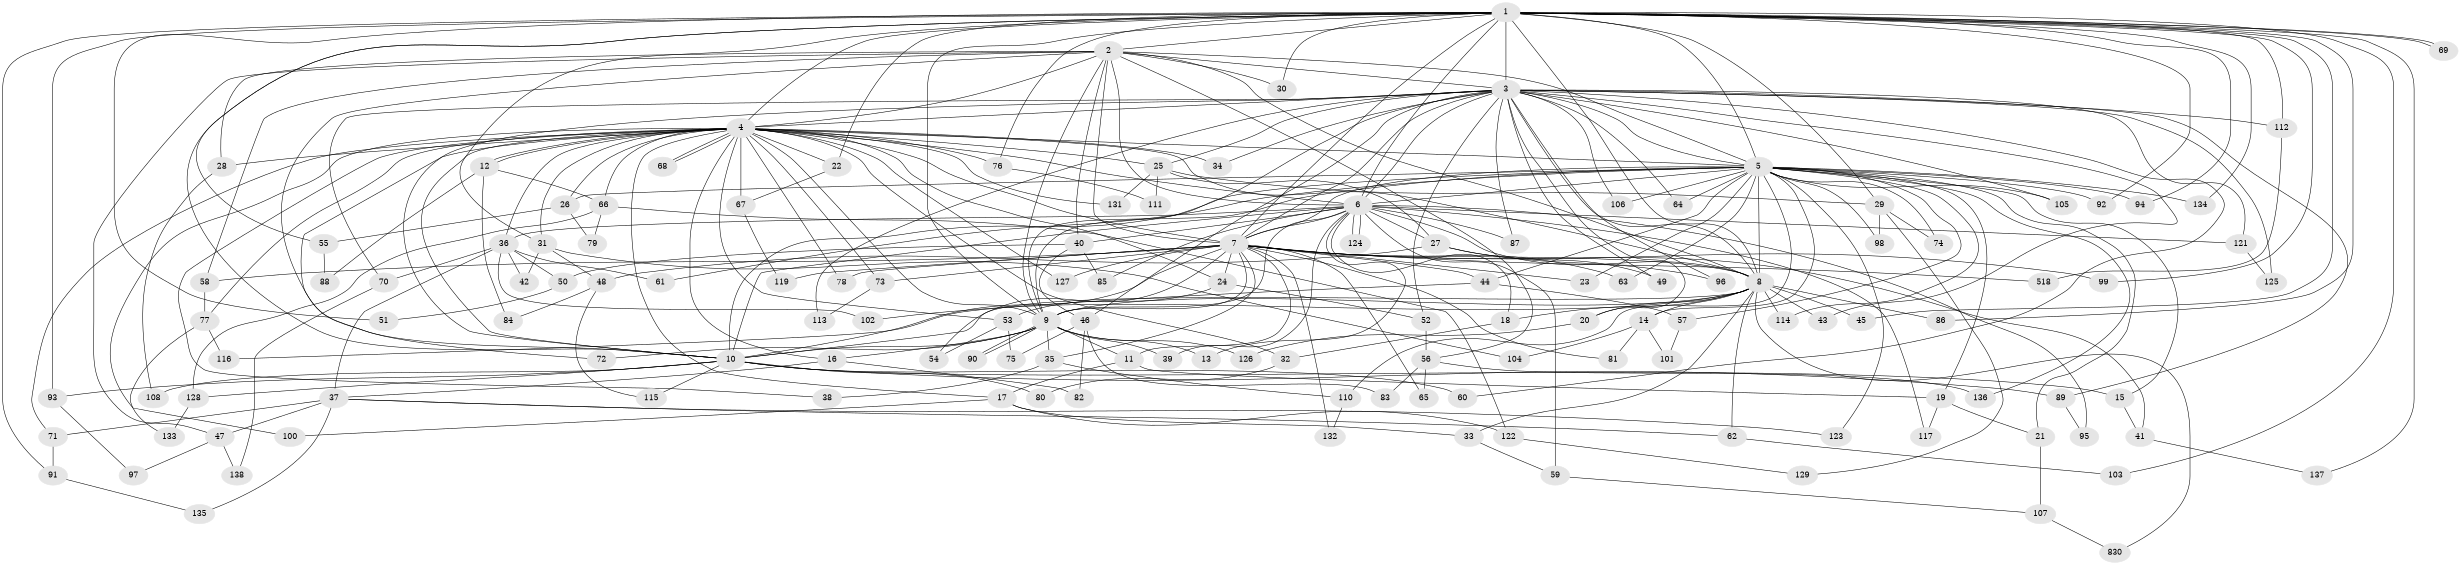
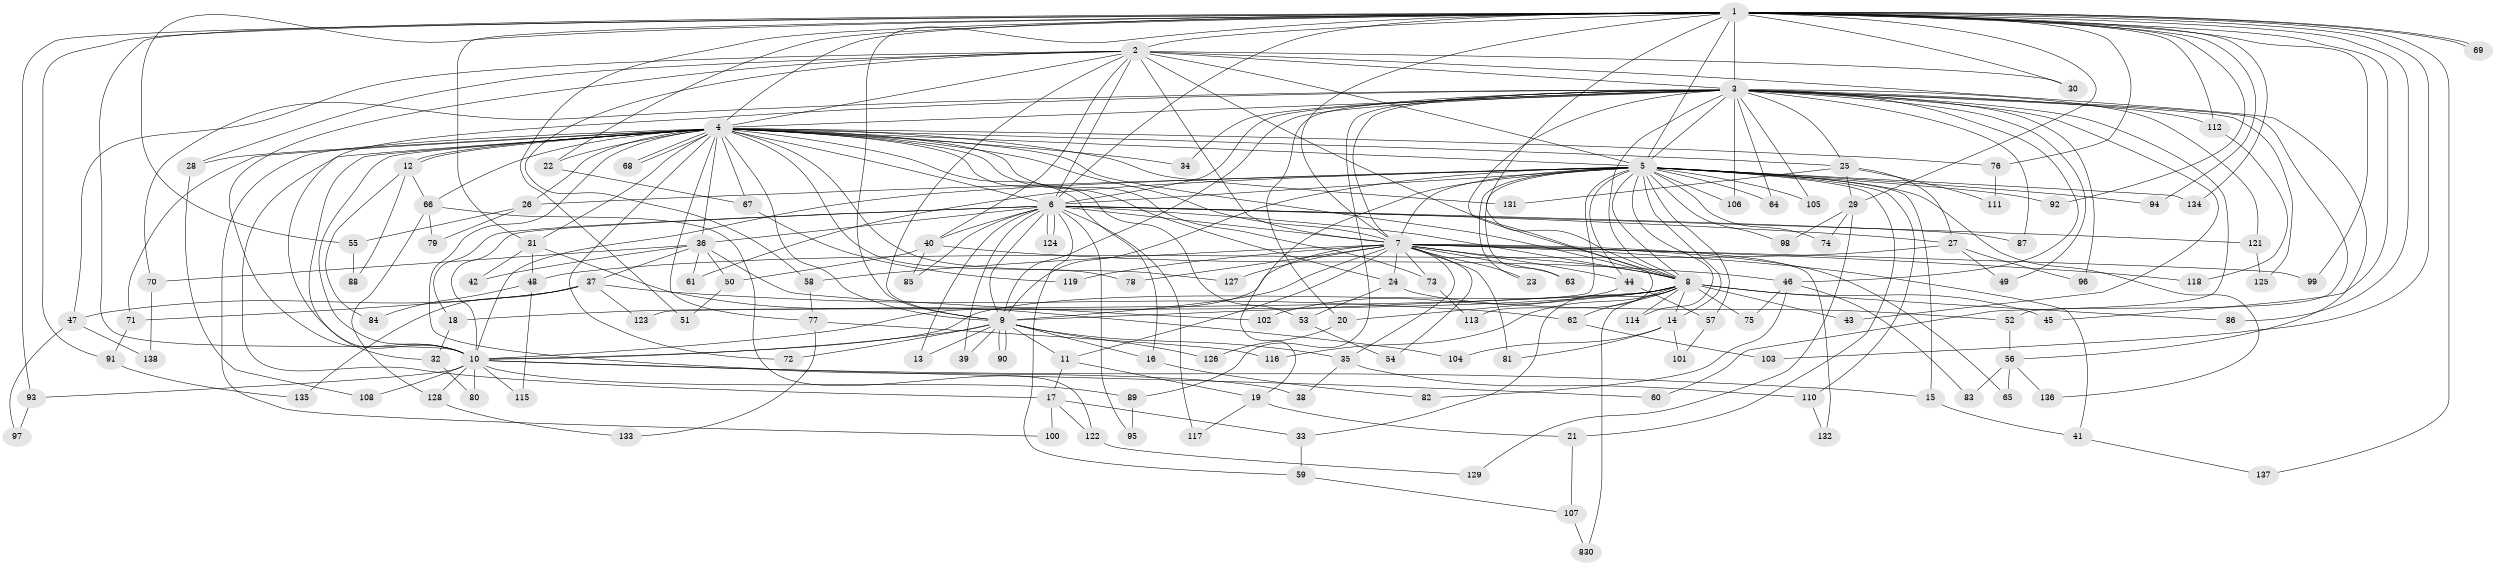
  graph {
    node [color=gray90 style=filled]
    1
    2
    3
    4
    5
    6
    7
    8
    9
    10
    22
    29
    30
    31
    45
    51
    55
    69
    76
    86
    91
    92
    93
    94
    99
    103
    112
    134
    137
    28
    40
    47
    56
    58
    20
    25
    34
    43
    46
    49
    52
    60
    64
    70
    87
    89
    96
    105
    106
    113
    121
    125
    12
    16
    17
    24
    26
    32
    36
    38
    53
    66
    67
    68
    71
    72
    73
    77
    78
    100
    127
    131
    14
    15
    19
    21
    23
    44
    57
    61
    63
    74
    98
    110
    114
    123
    136
    13
    18
    27
    39
    59
    85
    95
    117
    124
    11
    35
    41
    54
    65
    81
-   118 [label=518]
+   118
    119
    132
    33
    62
    75
    116
    n110 [label=830]
    90
    126
    80
    108
    115
    128
    129
    104
    48
    42
    88
    111
    135
    97
    50
    138
    83
    82
    84
    37
    122
    79
    102
    133
    101
    107
    1 -- 2
    1 -- 3
    1 -- 4
    1 -- 5
    1 -- 6
    1 -- 7
    1 -- 8
    1 -- 9
    1 -- 10
    1 -- 22
    1 -- 29
    1 -- 30
    1 -- 31
    1 -- 45
    1 -- 51
    1 -- 55
    1 -- 69
    1 -- 69
    1 -- 76
    1 -- 86
    1 -- 91
    1 -- 92
    1 -- 93
    1 -- 94
    1 -- 99
    1 -- 103
    1 -- 112
    1 -- 134
    1 -- 137
    2 -- 3
    2 -- 4
    2 -- 5
    2 -- 6
    2 -- 7
    2 -- 8
    2 -- 9
    2 -- 10
    2 -- 30
    2 -- 28
    2 -- 40
    2 -- 47
    2 -- 56
    2 -- 58
    3 -- 4
    3 -- 5
    3 -- 6
    3 -- 7
    3 -- 8
    3 -- 9
    3 -- 10
    3 -- 112
    3 -- 20
    3 -- 25
    3 -- 34
    3 -- 43
    3 -- 46
    3 -- 49
    3 -- 52
    3 -- 60
    3 -- 64
    3 -- 70
    3 -- 87
    3 -- 89
    3 -- 96
    3 -- 105
    3 -- 106
    3 -- 113
    3 -- 121
    3 -- 125
    4 -- 5
    4 -- 6
    4 -- 7
    4 -- 8
    4 -- 9
    4 -- 10
    4 -- 22
    4 -- 31
    4 -- 76
    4 -- 28
    4 -- 25
    4 -- 34
    4 -- 12
    4 -- 12
    4 -- 16
    4 -- 17
    4 -- 24
    4 -- 26
    4 -- 32
    4 -- 36
    4 -- 38
    4 -- 53
    4 -- 66
    4 -- 67
    4 -- 68
    4 -- 68
    4 -- 71
    4 -- 72
    4 -- 73
    4 -- 77
    4 -- 78
    4 -- 100
    4 -- 127
    4 -- 131
    5 -- 6
    5 -- 7
    5 -- 8
    5 -- 9
    5 -- 10
    5 -- 92
    5 -- 94
    5 -- 134
    5 -- 64
    5 -- 105
    5 -- 106
    5 -- 26
    5 -- 14
    5 -- 15
    5 -- 19
    5 -- 21
    5 -- 23
    5 -- 44
    5 -- 57
    5 -- 61
    5 -- 63
    5 -- 74
    5 -- 98
    5 -- 110
    5 -- 114
    5 -- 123
    5 -- 136
    6 -- 7
    6 -- 8
    6 -- 9
    6 -- 10
    6 -- 40
    6 -- 87
    6 -- 121
    6 -- 36
    6 -- 13
    6 -- 18
    6 -- 27
    6 -- 39
    6 -- 59
    6 -- 85
    6 -- 95
    6 -- 117
    6 -- 124
    6 -- 124
    7 -- 8
    7 -- 9
    7 -- 10
    7 -- 99
    7 -- 58
    7 -- 24
    7 -- 73
    7 -- 78
    7 -- 127
    7 -- 23
    7 -- 44
    7 -- 63
    7 -- 11
    7 -- 35
    7 -- 41
    7 -- 54
    7 -- 65
    7 -- 81
    7 -- 118
    7 -- 119
    7 -- 132
    8 -- 9
    8 -- 10
    8 -- 45
    8 -- 86
    8 -- 20
    8 -- 43
    8 -- 14
    8 -- 114
    8 -- 18
    8 -- 33
    8 -- 62
-   53 -- 75
+   8 -- 75
    8 -- 116
    8 -- n110
    9 -- 10
    9 -- 16
    9 -- 72
    9 -- 13
    9 -- 39
    9 -- 11
    9 -- 35
    9 -- 90
    9 -- 90
    9 -- 126
    10 -- 93
    10 -- 60
    10 -- 89
    10 -- 15
    10 -- 80
    10 -- 108
    10 -- 115
    10 -- 128
    22 -- 67
    29 -- 74
    29 -- 98
    29 -- 129
    31 -- 104
    31 -- 48
    31 -- 42
    55 -- 88
    76 -- 111
    91 -- 135
    93 -- 97
    112 -- 118
    28 -- 108
    40 -- 46
    40 -- 85
    40 -- 50
    47 -- 97
    47 -- 138
    56 -- 136
    56 -- 65
    56 -- 83
    58 -- 77
    20 -- 126
    25 -- 29
    25 -- 131
    25 -- 27
    25 -- 111
    46 -- 75
    46 -- 83
    46 -- 82
    52 -- 56
    70 -- 138
    89 -- 95
    121 -- 125
    12 -- 66
    12 -- 88
    12 -- 84
    16 -- 82
-   16 -- 37
    17 -- 100
    17 -- 33
    17 -- 122
    24 -- 52
    24 -- 53
    26 -- 55
    26 -- 79
    32 -- 80
    36 -- 70
    36 -- 61
    36 -- 42
    36 -- 50
    36 -- 37
    36 -- 102
    53 -- 54
    66 -- 128
    66 -- 122
    66 -- 79
    67 -- 119
    71 -- 91
    73 -- 113
    77 -- 116
    77 -- 133
    14 -- 81
    14 -- 104
    14 -- 101
    15 -- 41
    19 -- 21
    19 -- 117
    21 -- 107
    44 -- 57
    44 -- 102
    57 -- 101
    110 -- 132
    18 -- 32
    27 -- 49
    27 -- 96
    27 -- 48
    59 -- 107
    11 -- 17
    11 -- 19
    35 -- 38
    35 -- 110
    41 -- 137
    33 -- 59
    62 -- 103
    128 -- 133
    48 -- 115
    48 -- 84
    50 -- 51
    37 -- 47
    37 -- 71
    37 -- 123
    37 -- 62
    37 -- 135
    122 -- 129
    107 -- n110
  }
